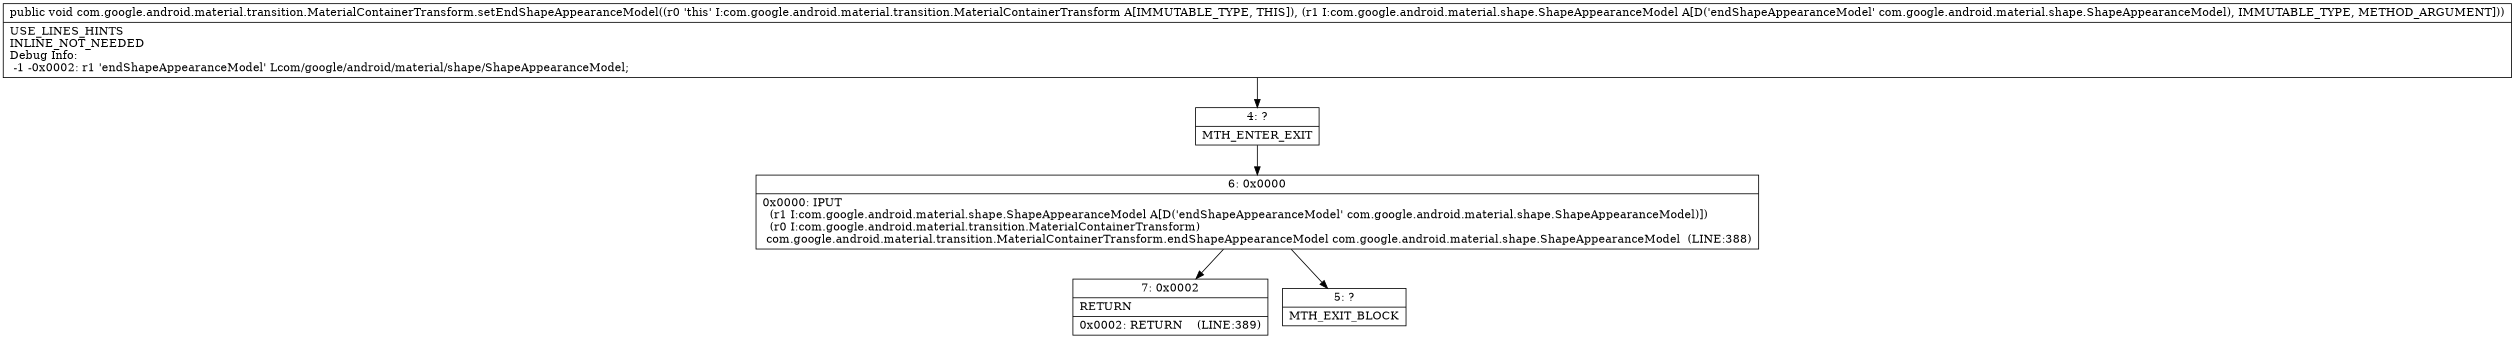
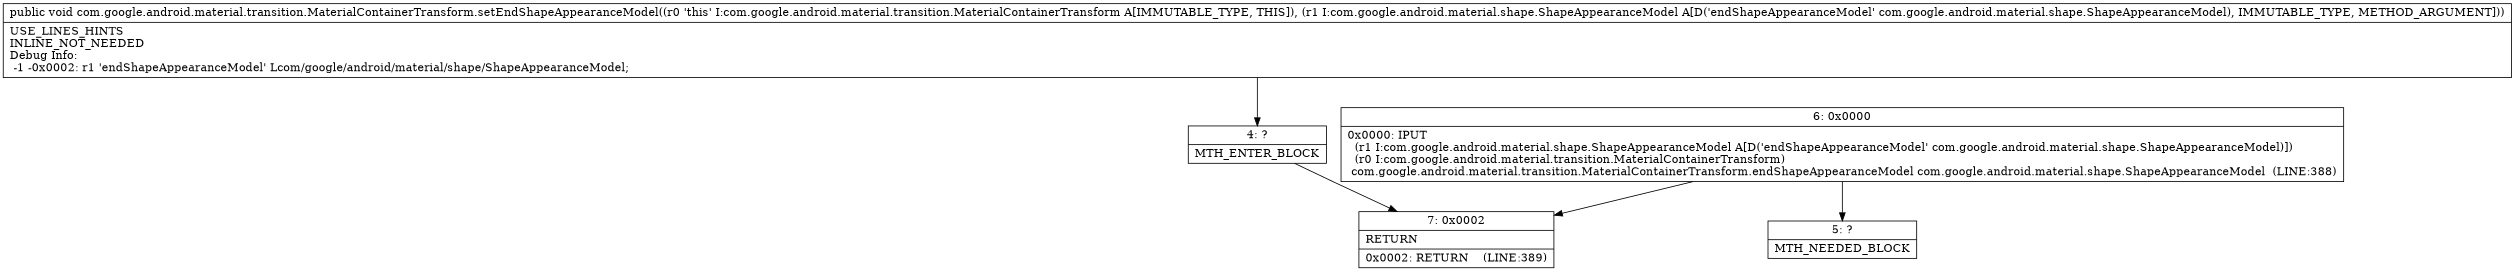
  digraph {
    node [shape=record]
-   n1 [label="{4\:\ ?|MTH_ENTER_EXIT\l}"]
+   n1 [label="{4\:\ ?|MTH_ENTER_BLOCK\l}"]
    n2 [label="{6\:\ 0x0000|0x0000: IPUT  \l  (r1 I:com.google.android.material.shape.ShapeAppearanceModel A[D('endShapeAppearanceModel' com.google.android.material.shape.ShapeAppearanceModel)])\l  (r0 I:com.google.android.material.transition.MaterialContainerTransform)\l com.google.android.material.transition.MaterialContainerTransform.endShapeAppearanceModel com.google.android.material.shape.ShapeAppearanceModel  (LINE:388)\l}"]
    n3 [label="{7\:\ 0x0002|RETURN\l|0x0002: RETURN    (LINE:389)\l}"]
-   n4 [label="{5\:\ ?|MTH_EXIT_BLOCK\l}"]
+   n4 [label="{5\:\ ?|MTH_NEEDED_BLOCK\l}"]
    n5 [label="{public void com.google.android.material.transition.MaterialContainerTransform.setEndShapeAppearanceModel((r0 'this' I:com.google.android.material.transition.MaterialContainerTransform A[IMMUTABLE_TYPE, THIS]), (r1 I:com.google.android.material.shape.ShapeAppearanceModel A[D('endShapeAppearanceModel' com.google.android.material.shape.ShapeAppearanceModel), IMMUTABLE_TYPE, METHOD_ARGUMENT]))  | USE_LINES_HINTS\lINLINE_NOT_NEEDED\lDebug Info:\l  \-1 \-0x0002: r1 'endShapeAppearanceModel' Lcom\/google\/android\/material\/shape\/ShapeAppearanceModel;\l}"]
-   n1 -> n2
+   n1 -> n3
    n2 -> n3
    n2 -> n4
    n5 -> n1
  }
